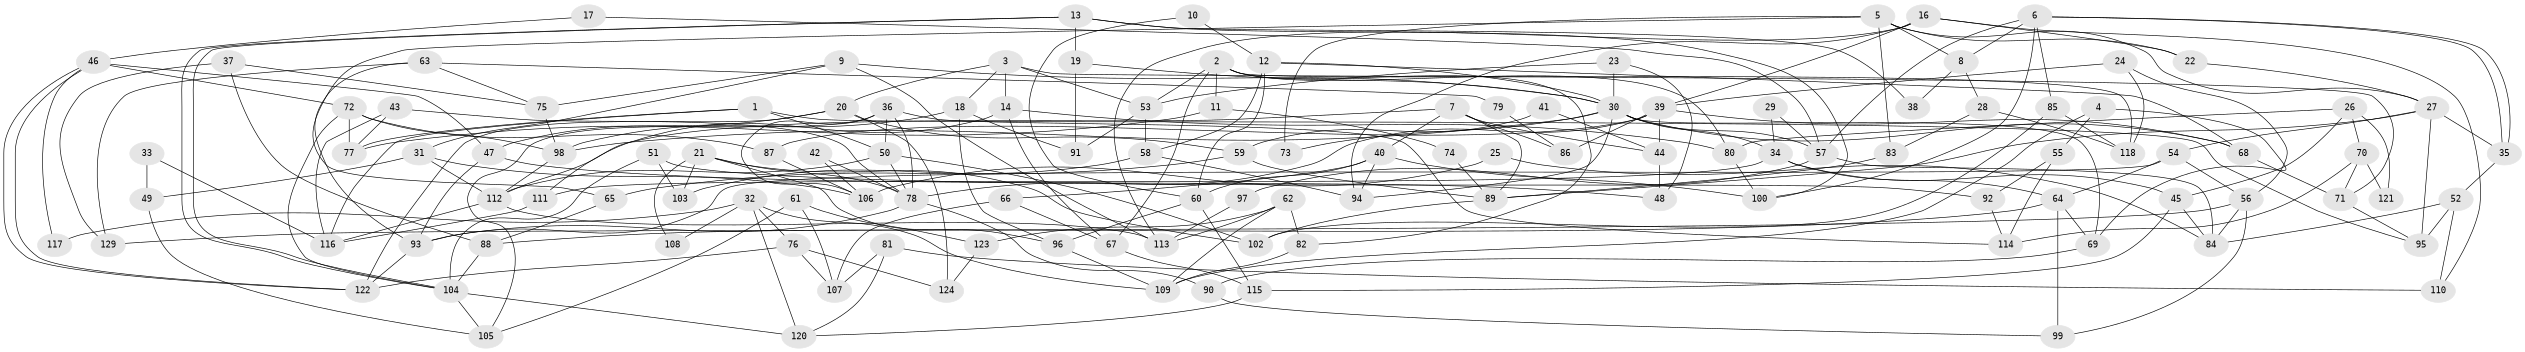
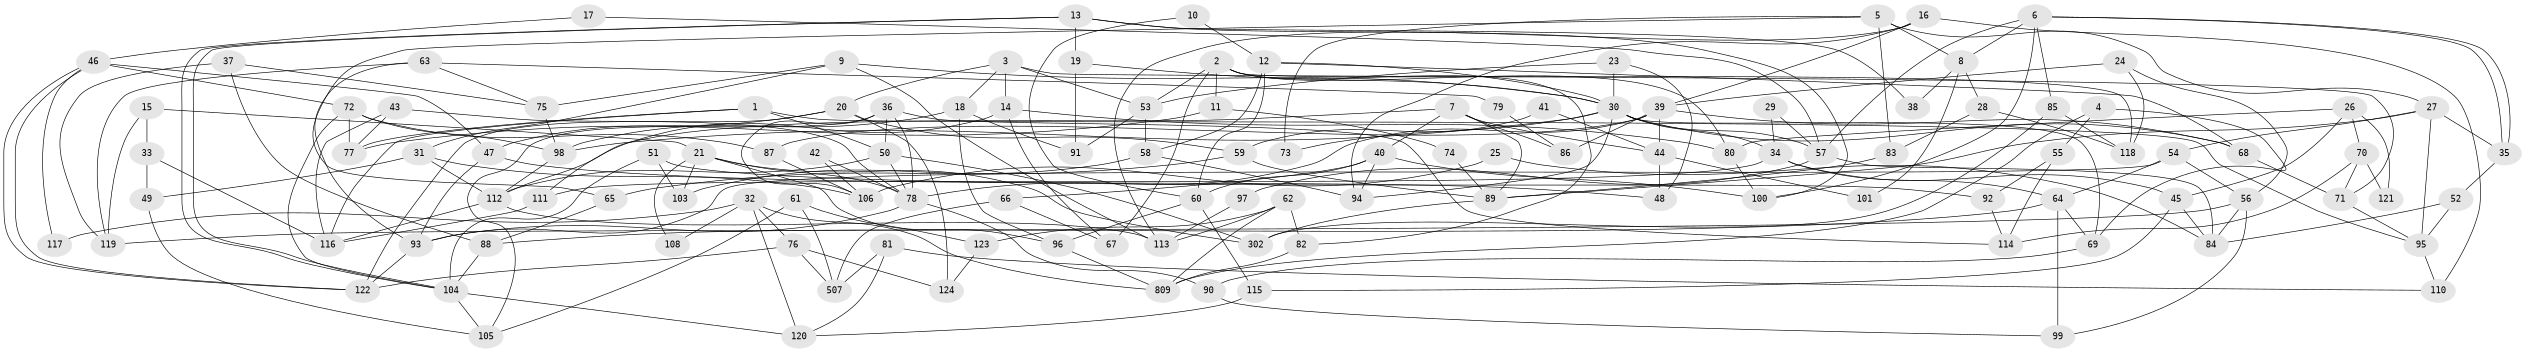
  graph {
    fontname="DejaVu Sans Mono"
    node [color=gray90 fontname="DejaVu Sans Mono" style=filled]
    edge [fontname="DejaVu Sans Mono"]
    1
    50
    77
    95
    116
    112
    78
-   102
+   102 [label=302]
    2
    11
    53
    67
    80
    82
    118
    74
    58
    91
    115
    100
-   109
+   109 [label=809]
    87
    106
    3
    14
    18
    20
    71
    111
    96
    98
    47
    59
    122
    124
    4
    55
    69
    114
    92
    90
    5
    8
-   22
    27
    65
    73
    83
    28
    38
+   101
    35
    89
    54
    88
    6
    57
    85
    52
    84
    97
    7
    40
    44
    86
    60
    94
    66
    48
    113
    9
    30
    31
    75
    68
    34
    49
    10
    12
    103
    13
    19
    104
    120
    105
+   15
    21
    33
-   119 [label=129]
+   119
    108
    16
    39
    110
    17
    46
    117
    72
    93
    23
    24
    56
    99
    25
    26
    45
    70
    121
    64
    29
    32
    76
-   107
+   107 [label=507]
    36
    37
    41
    42
    43
    51
    61
    123
    62
    63
    79
    81
    1 -- 50
    1 -- 77
    1 -- 95
    1 -- 116
    50 -- 112
    50 -- 78
    50 -- 102
    112 -- 116
    112 -- 113
    78 -- 90
    78 -- 93
    2 -- 11
    2 -- 53
    2 -- 67
    2 -- 80
    2 -- 82
    2 -- 118
    11 -- 77
    11 -- 74
    53 -- 58
    53 -- 91
-   67 -- 115
    80 -- 100
    82 -- 109
    74 -- 89
    58 -- 94
    58 -- 103
    115 -- 120
    87 -- 106
    3 -- 53
    3 -- 14
    3 -- 18
    3 -- 20
    3 -- 71
    14 -- 67
    14 -- 80
    14 -- 111
    18 -- 91
    18 -- 96
    18 -- 98
    20 -- 47
    20 -- 59
    20 -- 122
    20 -- 124
    71 -- 95
    111 -- 116
    96 -- 109
    98 -- 112
    47 -- 48
    47 -- 93
    59 -- 65
    59 -- 89
    4 -- 109
    4 -- 55
    4 -- 69
    55 -- 114
    55 -- 92
    69 -- 90
    92 -- 114
    90 -- 99
    5 -- 8
-   5 -- 22
    5 -- 27
    5 -- 65
    5 -- 73
    5 -- 83
    8 -- 28
    8 -- 38
-   22 -- 27
+   8 -- 101
    27 -- 95
    27 -- 35
    27 -- 89
    27 -- 54
    65 -- 88
    83 -- 89
    28 -- 118
    28 -- 83
    35 -- 52
    89 -- 102
    54 -- 93
    54 -- 56
    54 -- 64
    88 -- 104
    6 -- 100
    6 -- 8
    6 -- 35
    6 -- 35
    6 -- 57
    6 -- 85
    57 -- 84
    57 -- 97
    85 -- 102
    85 -- 118
    52 -- 95
    52 -- 84
-   52 -- 110
+   95 -- 110
    97 -- 113
    7 -- 112
    7 -- 89
    7 -- 40
    7 -- 44
    7 -- 86
    40 -- 100
    40 -- 60
    40 -- 94
    40 -- 66
+   44 -- 101
    44 -- 48
    60 -- 115
    60 -- 96
    66 -- 67
    66 -- 107
    9 -- 113
    9 -- 30
    9 -- 31
    9 -- 75
    30 -- 98
    30 -- 69
    30 -- 73
    30 -- 57
    30 -- 94
    30 -- 68
    30 -- 34
    31 -- 112
    31 -- 106
    31 -- 49
    75 -- 98
    68 -- 71
    34 -- 111
    34 -- 45
    34 -- 64
    49 -- 105
    10 -- 60
    10 -- 12
    12 -- 58
    12 -- 60
    12 -- 30
    12 -- 68
    13 -- 100
    13 -- 38
    13 -- 19
    13 -- 104
    13 -- 104
    19 -- 91
    19 -- 30
    104 -- 120
    104 -- 105
+   15 -- 21
+   15 -- 33
+   15 -- 119
    21 -- 78
    21 -- 102
    21 -- 96
    21 -- 103
    21 -- 108
    33 -- 116
    33 -- 49
-   16 -- 22
    16 -- 94
    16 -- 113
    16 -- 39
    16 -- 110
    39 -- 78
    39 -- 87
    39 -- 44
    39 -- 86
    39 -- 68
    17 -- 57
    17 -- 46
    46 -- 47
    46 -- 122
    46 -- 122
    46 -- 117
    46 -- 72
    72 -- 77
    72 -- 87
    72 -- 98
    72 -- 104
    93 -- 122
    23 -- 53
    23 -- 48
    23 -- 30
    24 -- 118
    24 -- 39
    24 -- 56
    56 -- 84
    56 -- 119
    56 -- 99
    25 -- 106
    25 -- 84
    26 -- 80
    26 -- 45
    26 -- 70
    26 -- 121
    45 -- 115
    45 -- 84
    70 -- 71
    70 -- 114
    70 -- 121
    64 -- 69
    64 -- 88
    64 -- 99
    29 -- 57
    29 -- 34
    32 -- 109
    32 -- 120
    32 -- 108
    32 -- 117
    32 -- 76
    76 -- 122
    76 -- 124
    76 -- 107
    36 -- 50
    36 -- 78
    36 -- 106
    36 -- 114
    36 -- 105
    37 -- 88
    37 -- 75
    37 -- 119
    41 -- 59
    41 -- 44
    42 -- 78
    42 -- 106
    43 -- 77
    43 -- 116
    43 -- 78
    51 -- 92
    51 -- 103
    51 -- 104
    61 -- 105
    61 -- 107
    61 -- 123
    123 -- 124
    62 -- 82
    62 -- 109
    62 -- 113
    62 -- 123
    63 -- 75
    63 -- 119
    63 -- 93
    63 -- 79
    79 -- 86
    81 -- 120
    81 -- 110
    81 -- 107
  }
